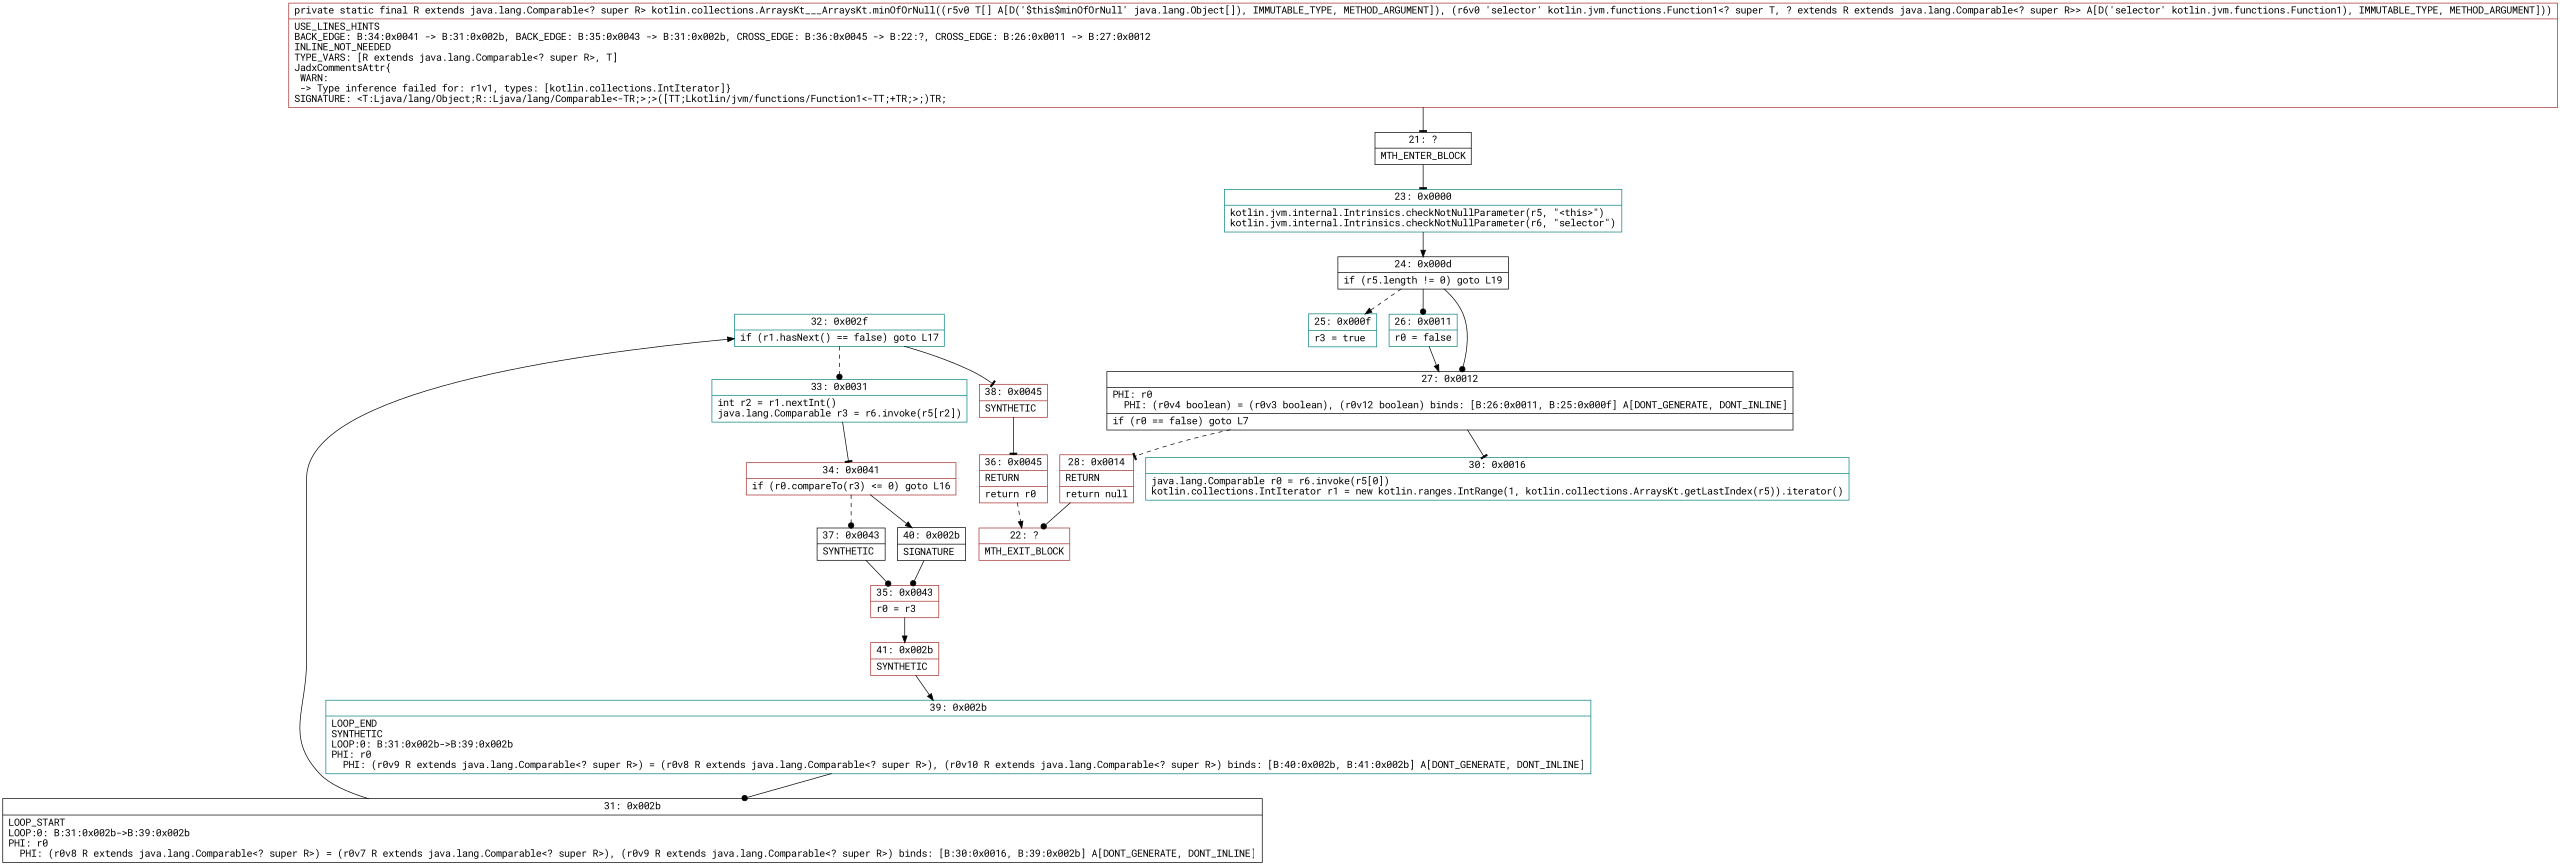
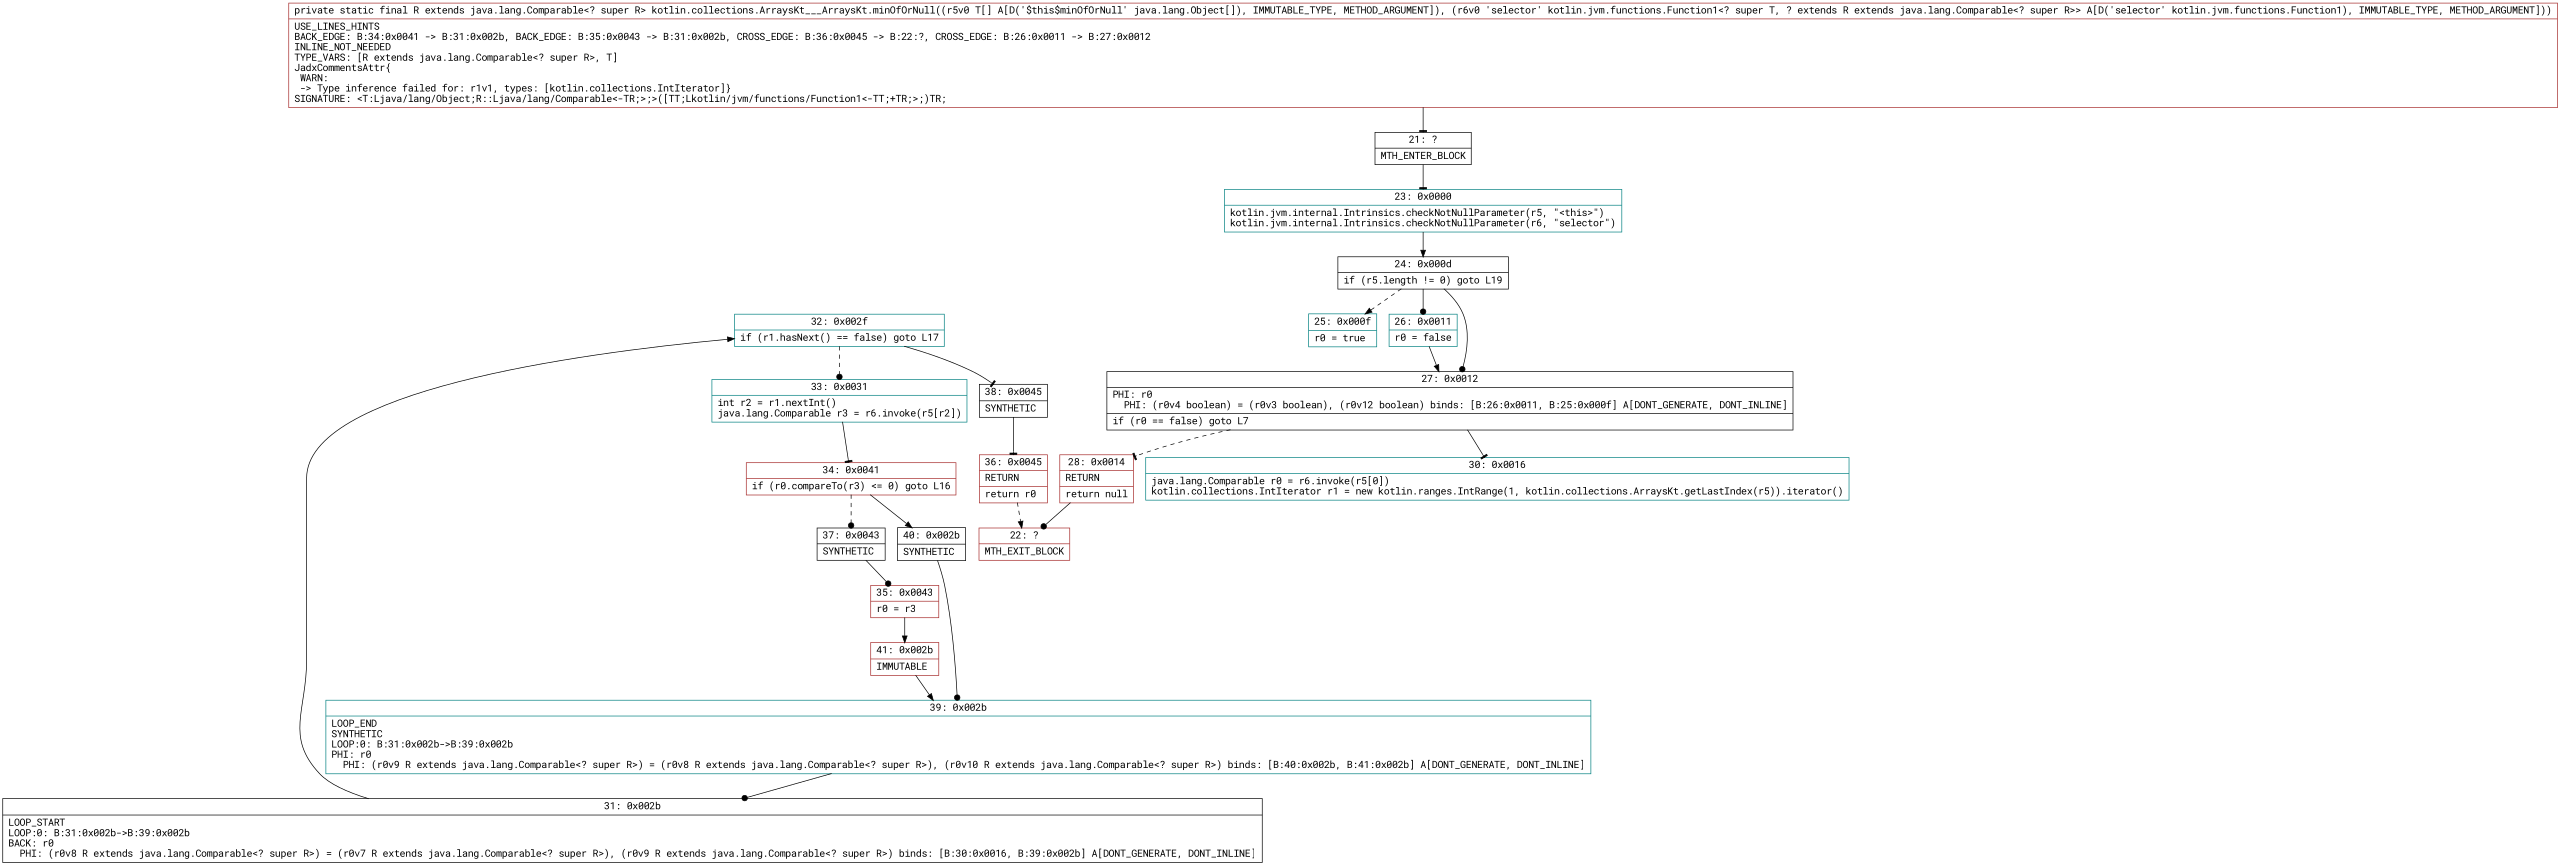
  digraph {
    fontname="Roboto Mono"
    node [color=brown fontname="Roboto Mono" shape=record]
    edge [arrowhead=normal fontname="Roboto Mono"]
    n1 [color=black label="{21\:\ ?|MTH_ENTER_BLOCK\l}"]
    n2 [color=teal label="{23\:\ 0x0000|kotlin.jvm.internal.Intrinsics.checkNotNullParameter(r5, \"\<this\>\")\lkotlin.jvm.internal.Intrinsics.checkNotNullParameter(r6, \"selector\")\l}"]
    n3 [color=black label="{24\:\ 0x000d|if (r5.length != 0) goto L19\l}"]
-   n4 [color=teal label="{25\:\ 0x000f|r3 = true\l}"]
+   n4 [color=teal label="{25\:\ 0x000f|r0 = true\l}"]
    n5 [color=teal label="{26\:\ 0x0011|r0 = false\l}"]
    n6 [color=black label="{27\:\ 0x0012|PHI: r0 \l  PHI: (r0v4 boolean) = (r0v3 boolean), (r0v12 boolean) binds: [B:26:0x0011, B:25:0x000f] A[DONT_GENERATE, DONT_INLINE]\l|if (r0 == false) goto L7\l}"]
    n7 [label="{28\:\ 0x0014|RETURN\l|return null\l}"]
    n8 [color=teal label="{30\:\ 0x0016|java.lang.Comparable r0 = r6.invoke(r5[0])\lkotlin.collections.IntIterator r1 = new kotlin.ranges.IntRange(1, kotlin.collections.ArraysKt.getLastIndex(r5)).iterator()\l}"]
    n9 [label="{22\:\ ?|MTH_EXIT_BLOCK\l}"]
-   n10 [color=black label="{31\:\ 0x002b|LOOP_START\lLOOP:0: B:31:0x002b\-\>B:39:0x002b\lPHI: r0 \l  PHI: (r0v8 R extends java.lang.Comparable\<? super R\>) = (r0v7 R extends java.lang.Comparable\<? super R\>), (r0v9 R extends java.lang.Comparable\<? super R\>) binds: [B:30:0x0016, B:39:0x002b] A[DONT_GENERATE, DONT_INLINE]\l}"]
+   n10 [color=black label="{31\:\ 0x002b|LOOP_START\lLOOP:0: B:31:0x002b\-\>B:39:0x002b\lBACK: r0 \l  PHI: (r0v8 R extends java.lang.Comparable\<? super R\>) = (r0v7 R extends java.lang.Comparable\<? super R\>), (r0v9 R extends java.lang.Comparable\<? super R\>) binds: [B:30:0x0016, B:39:0x002b] A[DONT_GENERATE, DONT_INLINE]\l}"]
    n11 [color=teal label="{32\:\ 0x002f|if (r1.hasNext() == false) goto L17\l}"]
    n12 [color=teal label="{33\:\ 0x0031|int r2 = r1.nextInt()\ljava.lang.Comparable r3 = r6.invoke(r5[r2])\l}"]
-   n13 [label="{38\:\ 0x0045|SYNTHETIC\l}"]
+   n13 [color=black label="{38\:\ 0x0045|SYNTHETIC\l}"]
    n14 [label="{34\:\ 0x0041|if (r0.compareTo(r3) \<= 0) goto L16\l}"]
    n15 [label="{36\:\ 0x0045|RETURN\l|return r0\l}"]
    n16 [color=black label="{37\:\ 0x0043|SYNTHETIC\l}"]
-   n17 [color=black label="{40\:\ 0x002b|SIGNATURE\l}"]
+   n17 [color=black label="{40\:\ 0x002b|SYNTHETIC\l}"]
    n18 [label="{35\:\ 0x0043|r0 = r3\l}"]
    n19 [color=teal label="{39\:\ 0x002b|LOOP_END\lSYNTHETIC\lLOOP:0: B:31:0x002b\-\>B:39:0x002b\lPHI: r0 \l  PHI: (r0v9 R extends java.lang.Comparable\<? super R\>) = (r0v8 R extends java.lang.Comparable\<? super R\>), (r0v10 R extends java.lang.Comparable\<? super R\>) binds: [B:40:0x002b, B:41:0x002b] A[DONT_GENERATE, DONT_INLINE]\l}"]
-   n20 [label="{41\:\ 0x002b|SYNTHETIC\l}"]
+   n20 [label="{41\:\ 0x002b|IMMUTABLE\l}"]
    n21 [label="{private static final R extends java.lang.Comparable\<? super R\> kotlin.collections.ArraysKt___ArraysKt.minOfOrNull((r5v0 T[] A[D('$this$minOfOrNull' java.lang.Object[]), IMMUTABLE_TYPE, METHOD_ARGUMENT]), (r6v0 'selector' kotlin.jvm.functions.Function1\<? super T, ? extends R extends java.lang.Comparable\<? super R\>\> A[D('selector' kotlin.jvm.functions.Function1), IMMUTABLE_TYPE, METHOD_ARGUMENT]))  | USE_LINES_HINTS\lBACK_EDGE: B:34:0x0041 \-\> B:31:0x002b, BACK_EDGE: B:35:0x0043 \-\> B:31:0x002b, CROSS_EDGE: B:36:0x0045 \-\> B:22:?, CROSS_EDGE: B:26:0x0011 \-\> B:27:0x0012\lINLINE_NOT_NEEDED\lTYPE_VARS: [R extends java.lang.Comparable\<? super R\>, T]\lJadxCommentsAttr\{\l WARN: \l \-\> Type inference failed for: r1v1, types: [kotlin.collections.IntIterator]\}\lSIGNATURE: \<T:Ljava\/lang\/Object;R::Ljava\/lang\/Comparable\<\-TR;\>;\>([TT;Lkotlin\/jvm\/functions\/Function1\<\-TT;+TR;\>;)TR;\l}"]
    n1 -> n2 [arrowhead=tee]
    n2 -> n3
    n3 -> n4 [style=dashed]
    n3 -> n5 [arrowhead=dot]
    n3 -> n6 [arrowhead=dot]
    n5 -> n6
    n6 -> n7 [arrowhead=tee style=dashed]
    n6 -> n8 [arrowhead=tee]
    n7 -> n9 [arrowhead=dot]
    n10 -> n11
    n11 -> n12 [arrowhead=dot style=dashed]
    n11 -> n13 [arrowhead=tee]
    n12 -> n14 [arrowhead=tee]
    n13 -> n15 [arrowhead=tee]
    n14 -> n16 [arrowhead=dot style=dashed]
    n14 -> n17
    n15 -> n9 [style=dashed]
    n16 -> n18 [arrowhead=dot]
-   n17 -> n18 [arrowhead=dot]
+   n17 -> n19 [arrowhead=dot]
    n18 -> n20
    n19 -> n10 [arrowhead=dot]
    n20 -> n19
    n21 -> n1 [arrowhead=tee]
  }
